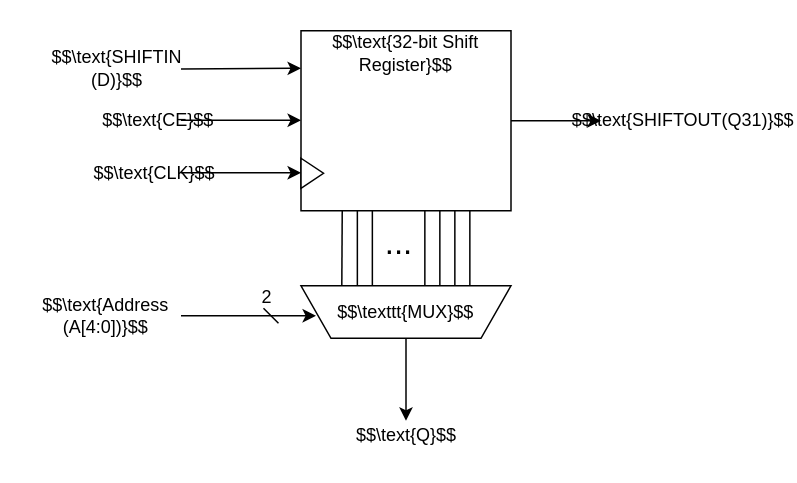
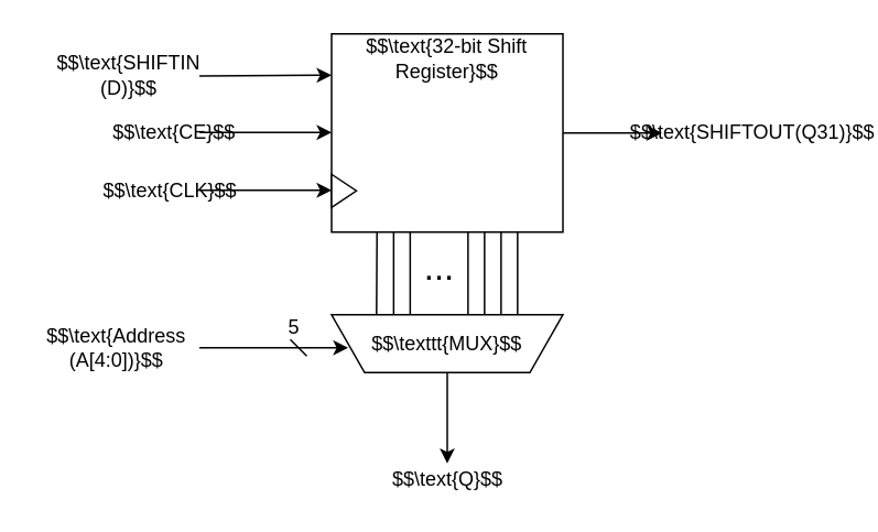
  <mxCell id="0" />
  <mxCell id="1" parent="0" />
  <mxCell id="2" style="edgeStyle=orthogonalEdgeStyle;rounded=0;orthogonalLoop=1;jettySize=auto;html=1;exitX=1;exitY=0.5;exitDx=0;exitDy=0;" edge="1" parent="1" source="3"><mxGeometry relative="1" as="geometry"><mxPoint x="400" y="80" as="targetPoint" /></mxGeometry></mxCell>
  <mxCell id="3" value="" style="rounded=0;whiteSpace=wrap;html=1;" vertex="1" parent="1"><mxGeometry x="200" y="20" width="140" height="120" as="geometry" /></mxCell>
  <mxCell id="4" value="" style="triangle;whiteSpace=wrap;html=1;" vertex="1" parent="1"><mxGeometry x="200" y="105" width="15" height="20" as="geometry" /></mxCell>
  <mxCell id="5" value="$$\text{32-bit Shift Register}$$" style="text;html=1;align=center;verticalAlign=middle;whiteSpace=wrap;rounded=0;" vertex="1" parent="1"><mxGeometry x="200" y="20" width="140" height="30" as="geometry" /></mxCell>
  <mxCell id="6" value="" style="endArrow=classic;html=1;rounded=0;entryX=0;entryY=0.75;entryDx=0;entryDy=0;" edge="1" parent="1"><mxGeometry width="50" height="50" relative="1" as="geometry"><mxPoint x="120" y="45.5" as="sourcePoint" /><mxPoint x="200" y="45" as="targetPoint" /></mxGeometry></mxCell>
  <mxCell id="7" value="" style="endArrow=classic;html=1;rounded=0;entryX=0;entryY=0.75;entryDx=0;entryDy=0;" edge="1" parent="1"><mxGeometry width="50" height="50" relative="1" as="geometry"><mxPoint x="120" y="114.69" as="sourcePoint" /><mxPoint x="200" y="114.69" as="targetPoint" /></mxGeometry></mxCell>
  <mxCell id="8" value="" style="endArrow=classic;html=1;rounded=0;entryX=0;entryY=0.75;entryDx=0;entryDy=0;" edge="1" parent="1"><mxGeometry width="50" height="50" relative="1" as="geometry"><mxPoint x="120" y="79.69" as="sourcePoint" /><mxPoint x="200" y="79.69" as="targetPoint" /></mxGeometry></mxCell>
  <mxCell id="9" style="edgeStyle=orthogonalEdgeStyle;rounded=0;orthogonalLoop=1;jettySize=auto;html=1;" edge="1" parent="1" source="10"><mxGeometry relative="1" as="geometry"><mxPoint x="270" y="280" as="targetPoint" /></mxGeometry></mxCell>
  <mxCell id="10" value="$$\texttt{MUX}$$" style="shape=trapezoid;perimeter=trapezoidPerimeter;whiteSpace=wrap;html=1;fixedSize=1;direction=west;" vertex="1" parent="1"><mxGeometry x="200" y="190" width="140" height="35" as="geometry" /></mxCell>
  <mxCell id="11" value="" style="endArrow=none;html=1;rounded=0;exitX=0.824;exitY=0.996;exitDx=0;exitDy=0;exitPerimeter=0;entryX=0.178;entryY=1;entryDx=0;entryDy=0;entryPerimeter=0;" edge="1" parent="1"><mxGeometry width="50" height="50" relative="1" as="geometry"><mxPoint x="227.21" y="190" as="sourcePoint" /><mxPoint x="227.49" y="139.86" as="targetPoint" /></mxGeometry></mxCell>
  <mxCell id="12" value="" style="endArrow=none;html=1;rounded=0;exitX=0.824;exitY=0.996;exitDx=0;exitDy=0;exitPerimeter=0;entryX=0.178;entryY=1;entryDx=0;entryDy=0;entryPerimeter=0;" edge="1" parent="1"><mxGeometry width="50" height="50" relative="1" as="geometry"><mxPoint x="237.57" y="189.86" as="sourcePoint" /><mxPoint x="237.57" y="139.86" as="targetPoint" /></mxGeometry></mxCell>
  <mxCell id="13" value="" style="endArrow=none;html=1;rounded=0;exitX=0.824;exitY=0.996;exitDx=0;exitDy=0;exitPerimeter=0;entryX=0.178;entryY=1;entryDx=0;entryDy=0;entryPerimeter=0;" edge="1" parent="1"><mxGeometry width="50" height="50" relative="1" as="geometry"><mxPoint x="247.57" y="189.86" as="sourcePoint" /><mxPoint x="247.57" y="139.86" as="targetPoint" /></mxGeometry></mxCell>
  <mxCell id="14" value="&lt;font style=&quot;font-size: 22px;&quot;&gt;...&lt;/font&gt;" style="text;html=1;align=center;verticalAlign=middle;whiteSpace=wrap;rounded=0;" vertex="1" parent="1"><mxGeometry x="252.57" y="154.86" width="25" height="15" as="geometry" /></mxCell>
  <mxCell id="15" value="" style="endArrow=none;html=1;rounded=0;exitX=0.824;exitY=0.996;exitDx=0;exitDy=0;exitPerimeter=0;entryX=0.178;entryY=1;entryDx=0;entryDy=0;entryPerimeter=0;" edge="1" parent="1"><mxGeometry width="50" height="50" relative="1" as="geometry"><mxPoint x="282.57" y="189.86" as="sourcePoint" /><mxPoint x="282.57" y="139.86" as="targetPoint" /></mxGeometry></mxCell>
  <mxCell id="16" value="" style="endArrow=none;html=1;rounded=0;exitX=0.824;exitY=0.996;exitDx=0;exitDy=0;exitPerimeter=0;entryX=0.178;entryY=1;entryDx=0;entryDy=0;entryPerimeter=0;" edge="1" parent="1"><mxGeometry width="50" height="50" relative="1" as="geometry"><mxPoint x="292.57" y="189.86" as="sourcePoint" /><mxPoint x="292.57" y="139.86" as="targetPoint" /></mxGeometry></mxCell>
  <mxCell id="17" value="" style="endArrow=none;html=1;rounded=0;exitX=0.824;exitY=0.996;exitDx=0;exitDy=0;exitPerimeter=0;entryX=0.178;entryY=1;entryDx=0;entryDy=0;entryPerimeter=0;" edge="1" parent="1"><mxGeometry width="50" height="50" relative="1" as="geometry"><mxPoint x="302.57" y="189.86" as="sourcePoint" /><mxPoint x="302.57" y="139.86" as="targetPoint" /></mxGeometry></mxCell>
  <mxCell id="18" value="" style="endArrow=none;html=1;rounded=0;exitX=0.824;exitY=0.996;exitDx=0;exitDy=0;exitPerimeter=0;entryX=0.178;entryY=1;entryDx=0;entryDy=0;entryPerimeter=0;" edge="1" parent="1"><mxGeometry width="50" height="50" relative="1" as="geometry"><mxPoint x="312.57" y="189.86" as="sourcePoint" /><mxPoint x="312.57" y="139.86" as="targetPoint" /></mxGeometry></mxCell>
  <mxCell id="19" value="$$\text{SHIFTIN (D)}$$" style="text;html=1;align=center;verticalAlign=middle;whiteSpace=wrap;rounded=0;" vertex="1" parent="1"><mxGeometry x="35" y="30" width="85" height="30" as="geometry" /></mxCell>
  <mxCell id="20" value="$$\text{CE}$$" style="text;html=1;align=center;verticalAlign=middle;whiteSpace=wrap;rounded=0;" vertex="1" parent="1"><mxGeometry x="90" y="65" width="30" height="30" as="geometry" /></mxCell>
  <mxCell id="21" value="$$\text{CLK}$$" style="text;html=1;align=center;verticalAlign=middle;whiteSpace=wrap;rounded=0;" vertex="1" parent="1"><mxGeometry x="85" y="100" width="35" height="30" as="geometry" /></mxCell>
  <mxCell id="22" value="" style="endArrow=classic;html=1;rounded=0;" edge="1" parent="1"><mxGeometry width="50" height="50" relative="1" as="geometry"><mxPoint x="120" y="210" as="sourcePoint" /><mxPoint x="210" y="210" as="targetPoint" /></mxGeometry></mxCell>
  <mxCell id="23" value="$$\text{Address (A[4:0])}$$" style="text;html=1;align=center;verticalAlign=middle;whiteSpace=wrap;rounded=0;" vertex="1" parent="1"><mxGeometry x="20" y="195" width="100" height="30" as="geometry" /></mxCell>
  <mxCell id="24" value="" style="endArrow=none;html=1;rounded=0;" edge="1" parent="1"><mxGeometry width="50" height="50" relative="1" as="geometry"><mxPoint x="185" y="215" as="sourcePoint" /><mxPoint x="175" y="205" as="targetPoint" /></mxGeometry></mxCell>
- <mxCell id="25" value="2" style="text;html=1;align=center;verticalAlign=middle;whiteSpace=wrap;rounded=0;" vertex="1" parent="1"><mxGeometry x="170" y="190" width="15" height="15" as="geometry" /></mxCell>
+ <mxCell id="25" value="5" style="text;html=1;align=center;verticalAlign=middle;whiteSpace=wrap;rounded=0;" vertex="1" parent="1"><mxGeometry x="170" y="190" width="15" height="15" as="geometry" /></mxCell>
  <mxCell id="26" value="$$\text{Q}$$" style="text;html=1;align=center;verticalAlign=middle;whiteSpace=wrap;rounded=0;" vertex="1" parent="1"><mxGeometry x="262.5" y="280" width="15" height="20" as="geometry" /></mxCell>
  <mxCell id="27" value="$$\text{SHIFTOUT(Q31)}$$" style="text;html=1;align=center;verticalAlign=middle;whiteSpace=wrap;rounded=0;" vertex="1" parent="1"><mxGeometry x="425" y="65" width="60" height="30" as="geometry" /></mxCell>
